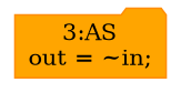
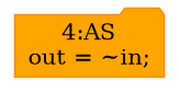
  strict digraph {
-   n1 [ast="<pyverilog.vparser.ast.Assign object at 0x7f147b4e4890>" def_var="['out']" fillcolor=orange label="3:AS\nout = ~in;" statements="[]" style=filled typ=Assign use_var="['in']" color=darkorange shape=folder]
+   n1 [ast="<pyverilog.vparser.ast.Assign object at 0x7f147b4e4890>" def_var="['out']" fillcolor=orange label="4:AS\nout = ~in;" statements="[]" style=filled typ=Assign use_var="['in']" color=darkorange shape=folder]
  }
